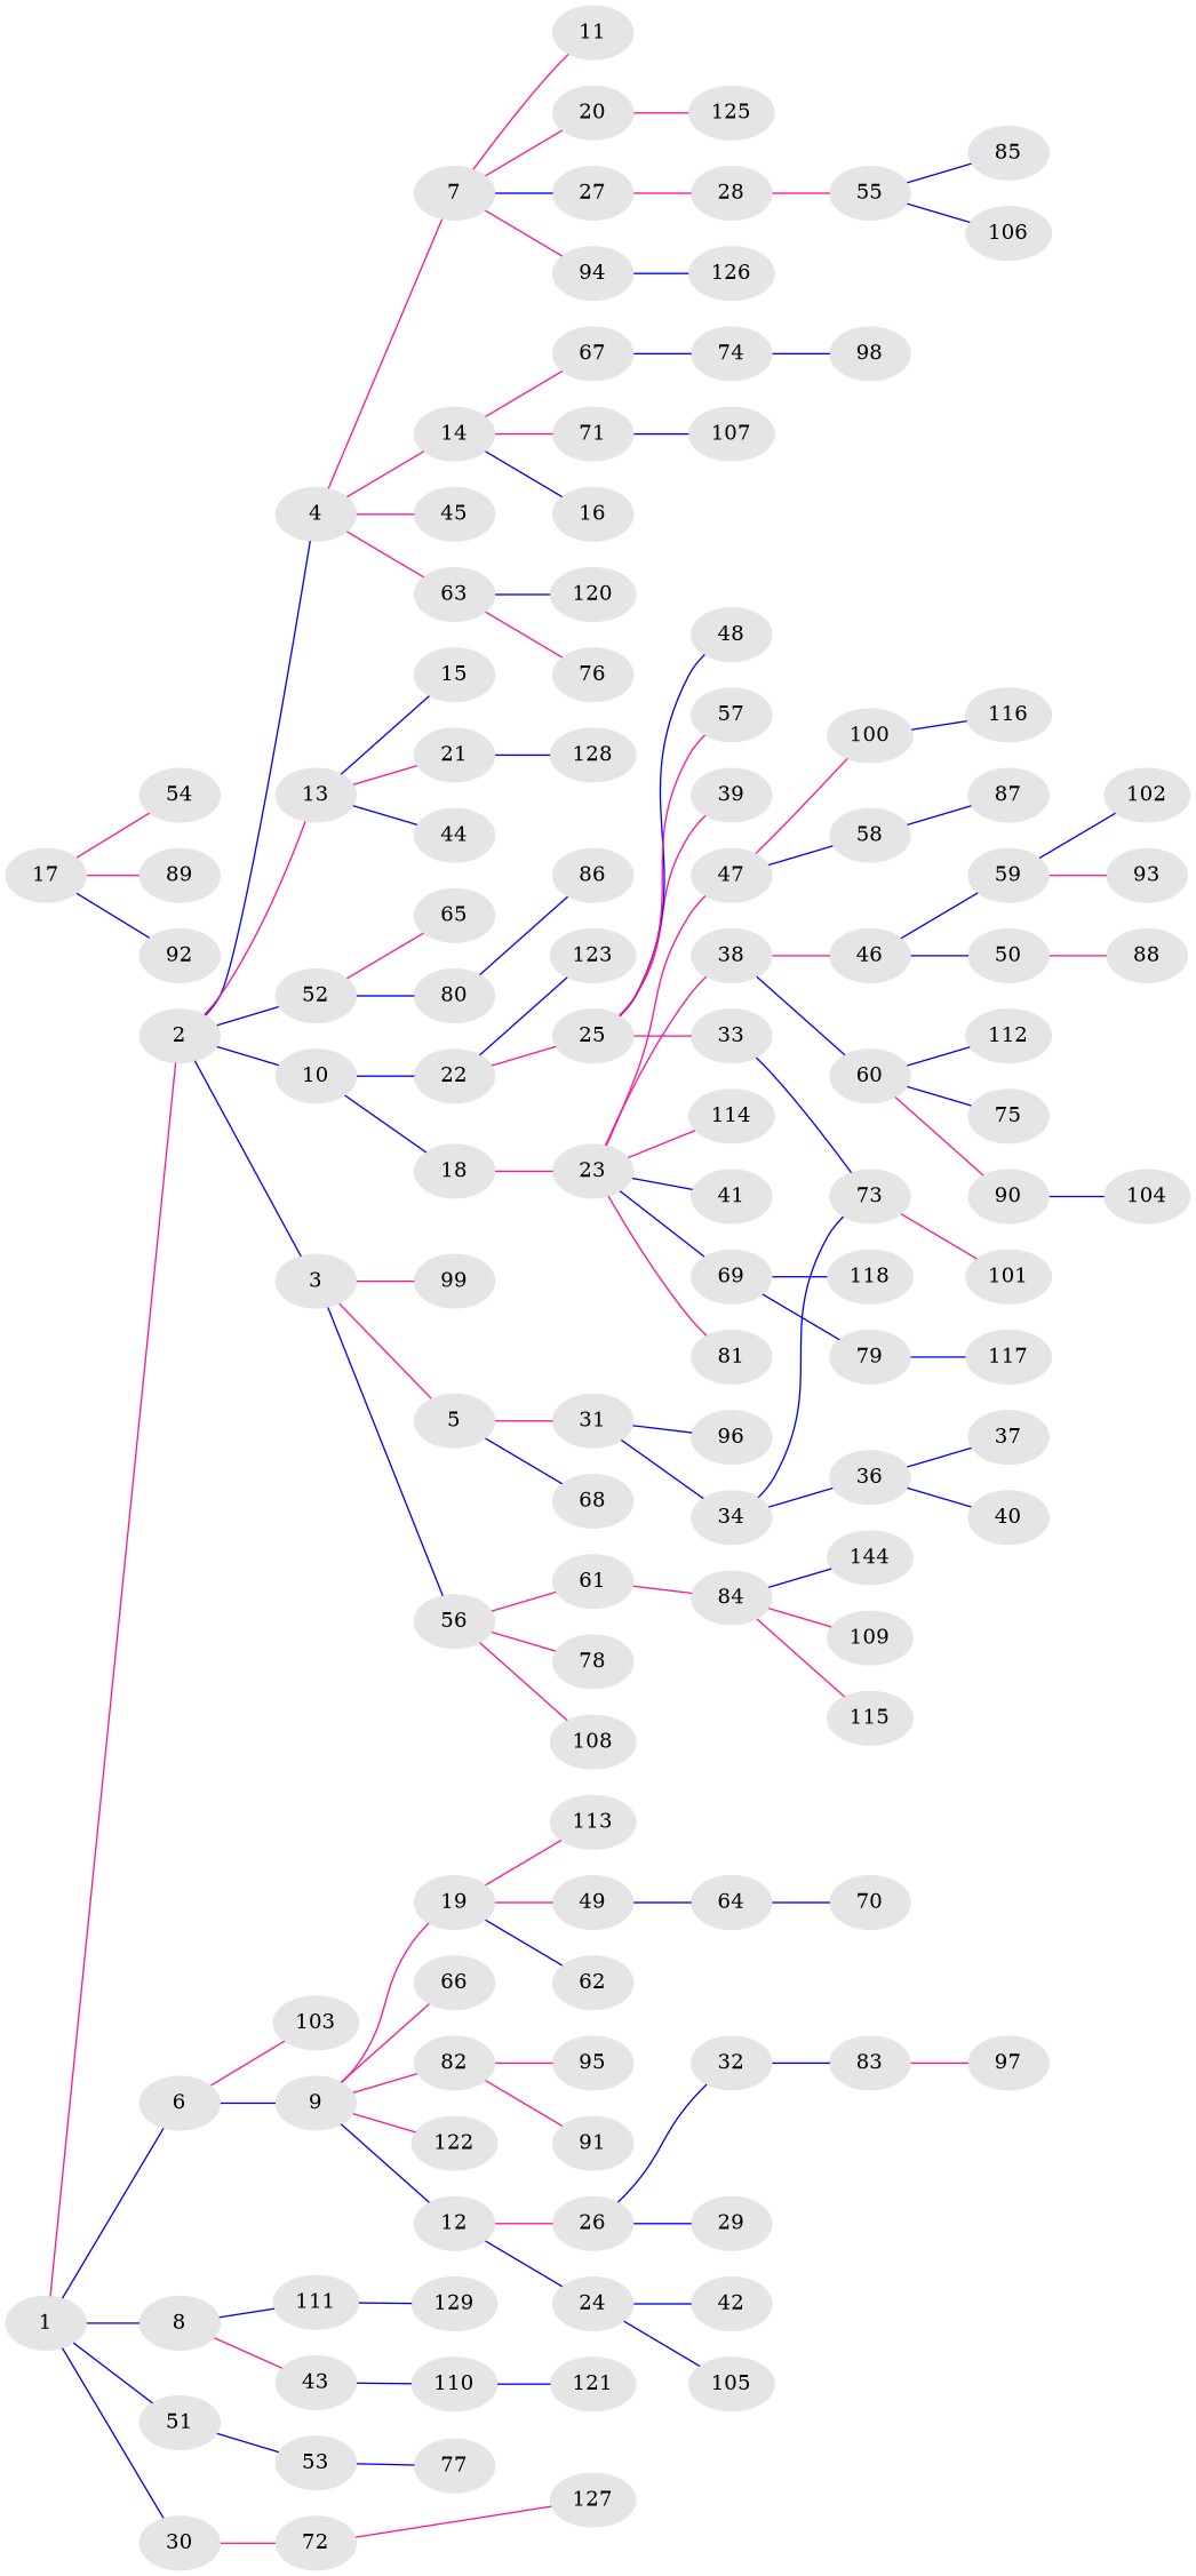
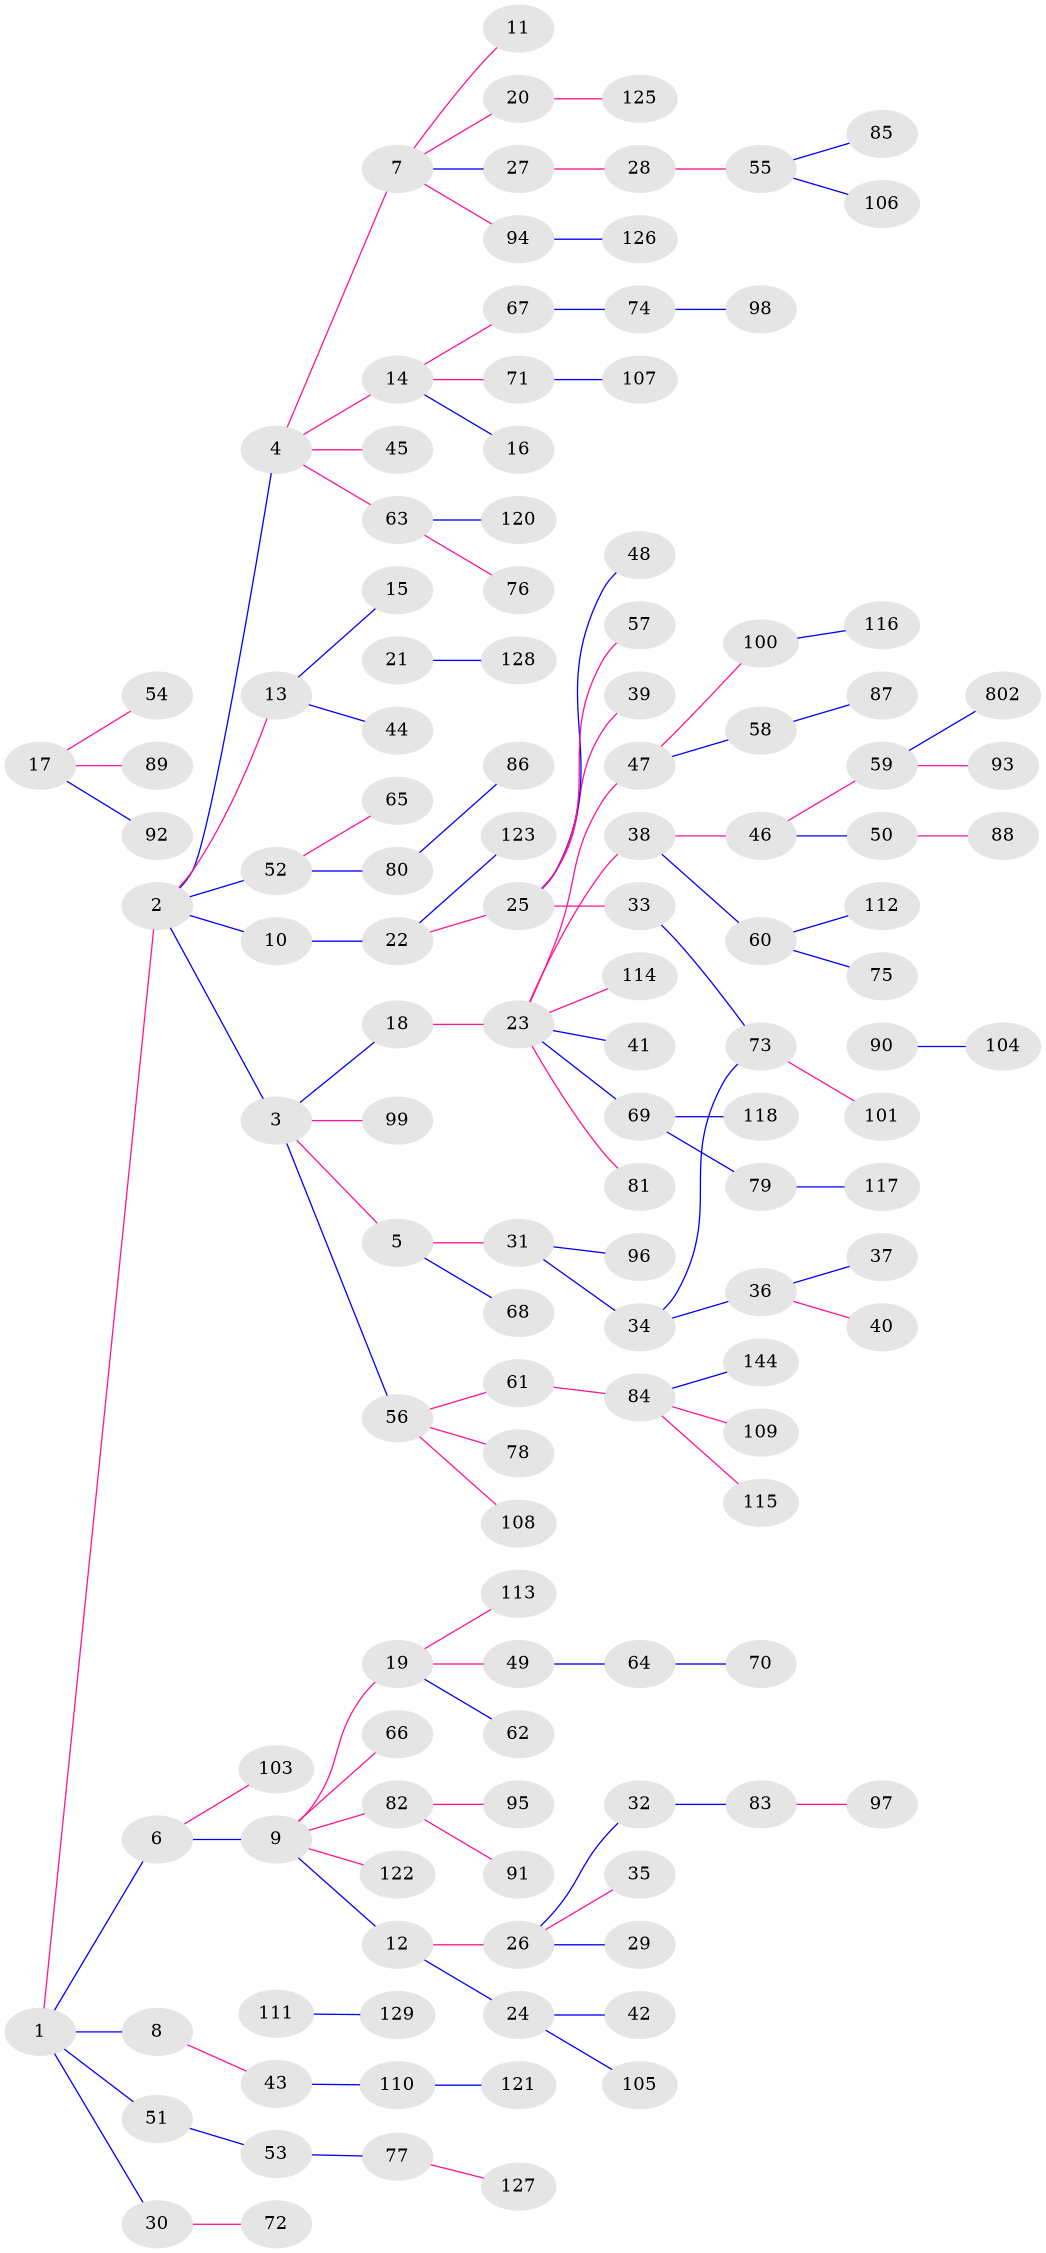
  graph {
    rankdir=LR
    node [color=gray90 style=filled]
    edge [color=blue]
    1
    2
    6
    8
    30
    51
    3
    4
    10
    13
    52
    9
    103
    43
    111
    72
    53
    5
    56
    99
    7
    14
    45
    63
    18
    22
    15
    21
    44
    65
    80
    31
    68
    61
    78
    108
    11
    20
    27
    94
    16
    67
    71
    76
    120
    34
    96
    12
    19
    66
    82
    122
    125
    28
    126
    110
    129
    24
    26
    49
    62
    113
    91
    95
    23
    25
    123
    42
    105
    29
    32
+   35
    128
    74
    107
    17
    54
    89
    92
    38
    41
    47
    69
    81
    114
    64
    33
    39
    48
    57
    46
    60
    58
    100
    79
    118
    73
    83
    55
    85
    106
    36
    97
    101
    37
    40
    50
    59
    75
    90
    112
    121
    88
    93
-   102
+   102 [label=802]
    87
    116
    70
    77
    86
    127
    84
    104
    109
    115
    n126 [label=144]
    98
    117
    1 -- 2 [color=deeppink]
    1 -- 6
    1 -- 8
    1 -- 30
    1 -- 51
    2 -- 3
    2 -- 4
    2 -- 10
    2 -- 13 [color=deeppink]
    2 -- 52
    6 -- 9
    6 -- 103 [color=deeppink]
    8 -- 43 [color=deeppink]
-   8 -- 111
    30 -- 72 [color=deeppink]
    51 -- 53
    3 -- 5 [color=deeppink]
    3 -- 56
    3 -- 99 [color=deeppink]
    4 -- 7 [color=deeppink]
    4 -- 14 [color=deeppink]
    4 -- 45 [color=deeppink]
    4 -- 63 [color=deeppink]
-   10 -- 18
+   3 -- 18
    10 -- 22
    13 -- 15
-   13 -- 21 [color=deeppink]
    13 -- 44
    52 -- 65 [color=deeppink]
    52 -- 80
    9 -- 12
    9 -- 19 [color=deeppink]
    9 -- 66 [color=deeppink]
    9 -- 82 [color=deeppink]
    9 -- 122 [color=deeppink]
    43 -- 110
    111 -- 129
    53 -- 77
    5 -- 31 [color=deeppink]
    5 -- 68
    56 -- 61 [color=deeppink]
    56 -- 78 [color=deeppink]
    56 -- 108 [color=deeppink]
    7 -- 11 [color=deeppink]
    7 -- 20 [color=deeppink]
    7 -- 27
    7 -- 94 [color=deeppink]
    14 -- 16
    14 -- 67 [color=deeppink]
    14 -- 71 [color=deeppink]
    63 -- 76 [color=deeppink]
    63 -- 120
    18 -- 23 [color=deeppink]
    22 -- 25 [color=deeppink]
    22 -- 123
    21 -- 128
    80 -- 86
    31 -- 34
    31 -- 96
    61 -- 84 [color=deeppink]
    20 -- 125 [color=deeppink]
    27 -- 28 [color=deeppink]
    94 -- 126
    67 -- 74
    71 -- 107
    34 -- 73
    34 -- 36
    12 -- 24
    12 -- 26 [color=deeppink]
    19 -- 49 [color=deeppink]
    19 -- 62
    19 -- 113 [color=deeppink]
    82 -- 91 [color=deeppink]
    82 -- 95 [color=deeppink]
    28 -- 55 [color=deeppink]
    110 -- 121
    24 -- 42
    24 -- 105
    26 -- 29
    26 -- 32
+   26 -- 35 [color=deeppink]
    49 -- 64
    23 -- 38 [color=deeppink]
    23 -- 41
    23 -- 47 [color=deeppink]
    23 -- 69
    23 -- 81 [color=deeppink]
    23 -- 114 [color=deeppink]
    25 -- 33 [color=deeppink]
    25 -- 39 [color=deeppink]
    25 -- 48
    25 -- 57 [color=deeppink]
    32 -- 83
    74 -- 98
    17 -- 54 [color=deeppink]
    17 -- 89 [color=deeppink]
    17 -- 92
    38 -- 46 [color=deeppink]
    38 -- 60
    47 -- 58
    47 -- 100 [color=deeppink]
    69 -- 79
    69 -- 118
    64 -- 70
    33 -- 73
    46 -- 50
-   46 -- 59
+   46 -- 59 [color=deeppink]
    60 -- 75
-   60 -- 90 [color=deeppink]
    60 -- 112
    58 -- 87
    100 -- 116
    79 -- 117
    73 -- 101 [color=deeppink]
    83 -- 97 [color=deeppink]
    55 -- 85
    55 -- 106
    36 -- 37
-   36 -- 40
+   36 -- 40 [color=deeppink]
    50 -- 88 [color=deeppink]
    59 -- 93 [color=deeppink]
    59 -- 102
    90 -- 104
-   72 -- 127 [color=deeppink]
+   77 -- 127 [color=deeppink]
    84 -- 109 [color=deeppink]
    84 -- 115 [color=deeppink]
    84 -- n126
  }
